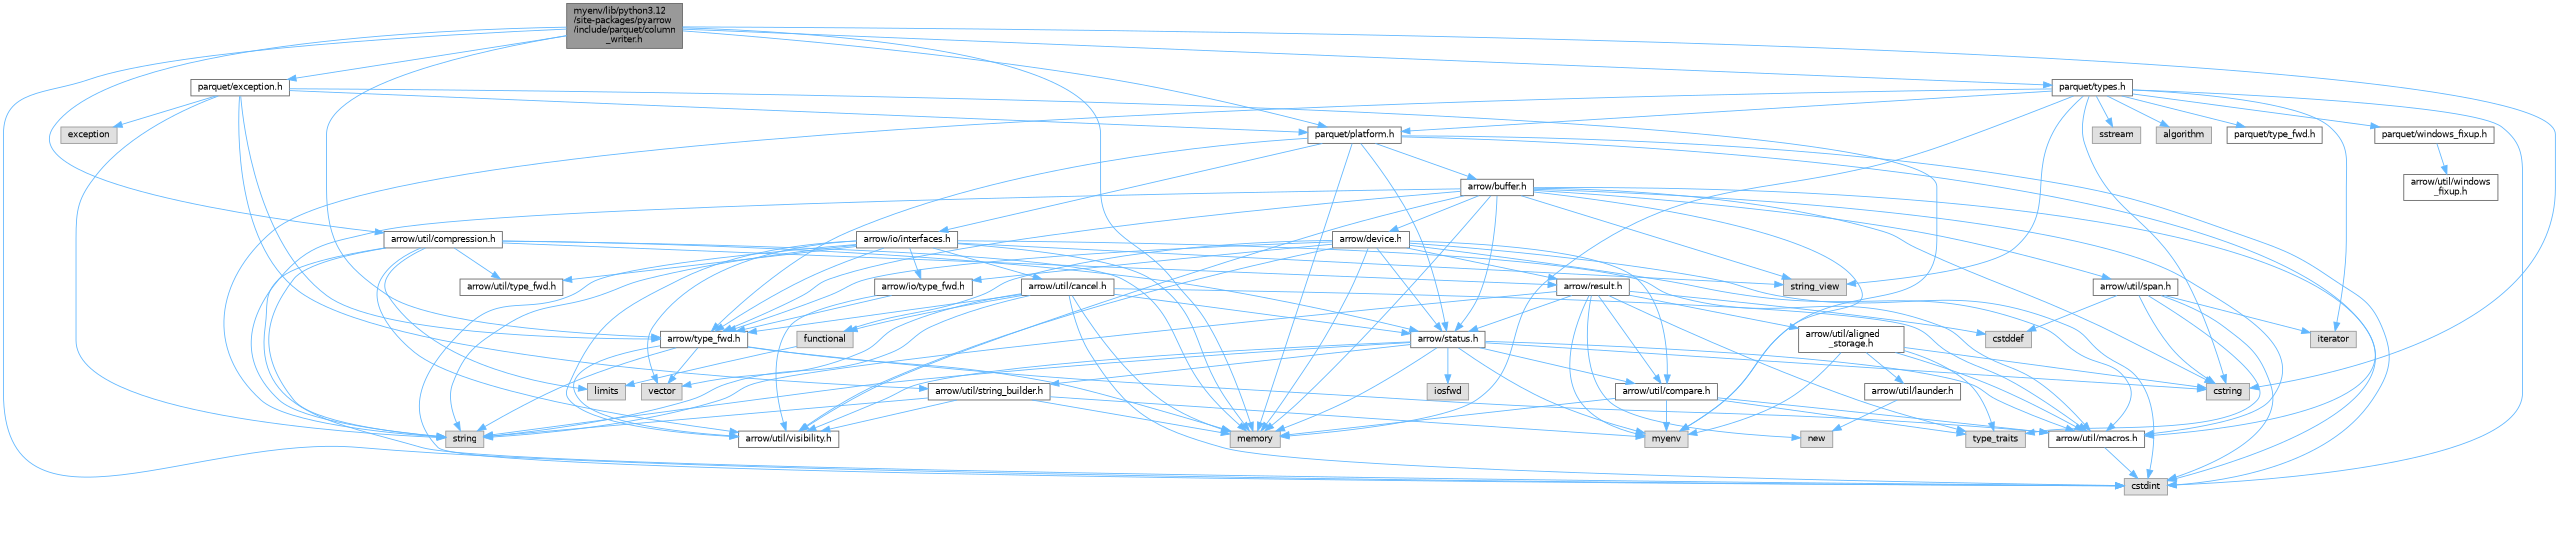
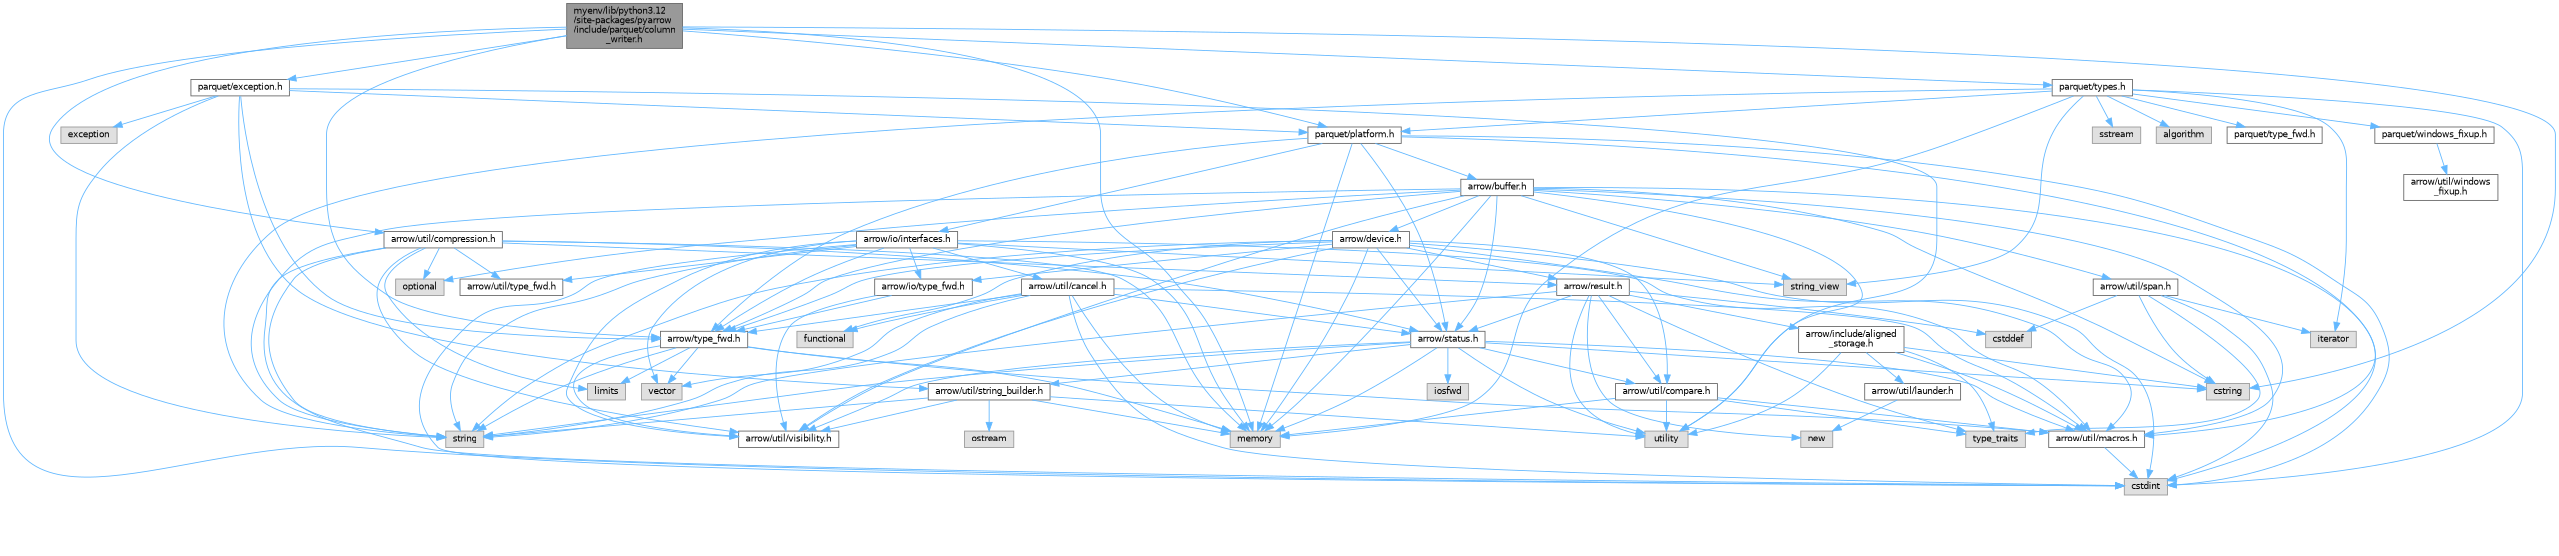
  digraph {
    node [color=grey40 fillcolor=white fontname=Helvetica fontsize=10 shape=box style=filled]
    edge [color=steelblue1 fontname=Helvetica fontsize=10 labelfontname=Helvetica labelfontsize=10 style=solid]
    n1 [color=gray40 fillcolor=grey60 fontcolor=black height=0.2 label="myenv/lib/python3.12\l/site-packages/pyarrow\l/include/parquet/column\l_writer.h" width=0.4]
    n2 [color=grey60 fillcolor="#E0E0E0" height=0.2 label=cstdint width=0.4]
    n3 [color=grey60 fillcolor="#E0E0E0" height=0.2 label=cstring width=0.4]
    n4 [color=grey60 fillcolor="#E0E0E0" height=0.2 label=memory width=0.4]
    n5 [height=0.2 label="arrow/type_fwd.h" width=0.4]
    n6 [height=0.2 label="arrow/util/compression.h" width=0.4]
    n7 [height=0.2 label="parquet/exception.h" width=0.4]
    n8 [height=0.2 label="parquet/platform.h" width=0.4]
    n9 [height=0.2 label="parquet/types.h" width=0.4]
    n10 [color=grey60 fillcolor="#E0E0E0" height=0.2 label=limits width=0.4]
    n11 [color=grey60 fillcolor="#E0E0E0" height=0.2 label=string width=0.4]
    n12 [color=grey60 fillcolor="#E0E0E0" height=0.2 label=vector width=0.4]
    n13 [height=0.2 label="arrow/util/macros.h" width=0.4]
    n14 [height=0.2 label="arrow/util/visibility.h" width=0.4]
+   n15 [color=grey60 fillcolor="#E0E0E0" height=0.2 label=optional width=0.4]
    n16 [height=0.2 label="arrow/result.h" width=0.4]
    n17 [height=0.2 label="arrow/status.h" width=0.4]
    n18 [height=0.2 label="arrow/util/type_fwd.h" width=0.4]
-   n19 [color=grey60 fillcolor="#E0E0E0" height=0.2 label=myenv width=0.4]
+   n19 [color=grey60 fillcolor="#E0E0E0" height=0.2 label=utility width=0.4]
    n20 [height=0.2 label="arrow/util/string_builder.h" width=0.4]
    n21 [color=grey60 fillcolor="#E0E0E0" height=0.2 label=exception width=0.4]
    n22 [height=0.2 label="arrow/buffer.h" width=0.4]
    n23 [height=0.2 label="arrow/io/interfaces.h" width=0.4]
    n24 [color=grey60 fillcolor="#E0E0E0" height=0.2 label=sstream width=0.4]
    n25 [color=grey60 fillcolor="#E0E0E0" height=0.2 label=string_view width=0.4]
    n26 [color=grey60 fillcolor="#E0E0E0" height=0.2 label=iterator width=0.4]
    n27 [color=grey60 fillcolor="#E0E0E0" height=0.2 label=algorithm width=0.4]
    n28 [height=0.2 label="parquet/type_fwd.h" width=0.4]
    n29 [height=0.2 label="parquet/windows_fixup.h" width=0.4]
    n30 [color=grey60 fillcolor="#E0E0E0" height=0.2 label=cstddef width=0.4]
    n31 [color=grey60 fillcolor="#E0E0E0" height=0.2 label=new width=0.4]
    n32 [color=grey60 fillcolor="#E0E0E0" height=0.2 label=type_traits width=0.4]
    n33 [height=0.2 label="arrow/util/compare.h" width=0.4]
-   n34 [height=0.2 label="arrow/util/aligned\l_storage.h" width=0.4]
+   n34 [height=0.2 label="arrow/include/aligned\l_storage.h" width=0.4]
    n35 [color=grey60 fillcolor="#E0E0E0" height=0.2 label=iosfwd width=0.4]
    n36 [height=0.2 label="arrow/util/launder.h" width=0.4]
+   n37 [color=grey60 fillcolor="#E0E0E0" height=0.2 label=ostream width=0.4]
    n38 [height=0.2 label="arrow/device.h" width=0.4]
    n39 [height=0.2 label="arrow/util/span.h" width=0.4]
    n40 [height=0.2 label="arrow/io/type_fwd.h" width=0.4]
    n41 [height=0.2 label="arrow/util/cancel.h" width=0.4]
    n42 [color=grey60 fillcolor="#E0E0E0" height=0.2 label=functional width=0.4]
    n43 [height=0.2 label="arrow/util/windows\l_fixup.h" width=0.4]
    n1 -> n2
    n1 -> n3
    n1 -> n4
    n1 -> n5
    n1 -> n6
    n1 -> n7
    n1 -> n8
    n1 -> n9
    n5 -> n4
-   n42 -> n10
+   n5 -> n10
    n5 -> n11
    n5 -> n12
    n5 -> n13
    n5 -> n14
    n6 -> n2
    n6 -> n4
    n6 -> n10
    n6 -> n11
    n6 -> n14
+   n6 -> n15
    n6 -> n16
    n6 -> n17
    n6 -> n18
    n7 -> n5
    n7 -> n8
    n7 -> n11
    n7 -> n19
    n7 -> n20
    n7 -> n21
    n8 -> n2
    n8 -> n4
    n8 -> n5
    n8 -> n13
    n8 -> n17
    n8 -> n22
    n8 -> n23
    n9 -> n2
-   n9 -> n3
    n9 -> n4
    n9 -> n8
    n9 -> n11
    n9 -> n24
    n9 -> n25
    n9 -> n26
    n9 -> n27
    n9 -> n28
    n9 -> n29
    n13 -> n2
    n16 -> n11
    n16 -> n17
    n16 -> n19
    n16 -> n30
    n16 -> n31
    n16 -> n32
    n16 -> n33
    n16 -> n34
    n17 -> n3
    n17 -> n4
    n17 -> n11
    n17 -> n13
    n17 -> n14
    n17 -> n19
    n17 -> n20
    n17 -> n33
    n17 -> n35
    n20 -> n4
    n20 -> n11
    n20 -> n14
    n20 -> n19
+   n20 -> n37
    n22 -> n2
    n22 -> n3
    n22 -> n4
    n22 -> n5
    n22 -> n11
    n22 -> n13
    n22 -> n14
+   n22 -> n15
    n22 -> n17
    n22 -> n19
    n22 -> n25
    n22 -> n38
    n22 -> n39
    n23 -> n2
    n23 -> n4
    n23 -> n5
    n23 -> n11
    n23 -> n12
    n23 -> n13
    n23 -> n14
    n23 -> n18
    n23 -> n25
    n23 -> n40
    n23 -> n41
    n29 -> n43
    n33 -> n4
    n33 -> n13
    n33 -> n19
    n33 -> n32
    n34 -> n3
    n34 -> n13
    n34 -> n19
    n34 -> n32
    n34 -> n36
    n36 -> n31
    n38 -> n2
    n38 -> n4
    n38 -> n5
+   n38 -> n11
    n38 -> n13
    n38 -> n14
    n38 -> n16
    n38 -> n17
    n38 -> n33
    n38 -> n40
    n38 -> n42
    n39 -> n2
    n39 -> n3
    n39 -> n26
    n39 -> n30
    n39 -> n32
    n40 -> n5
    n40 -> n14
    n41 -> n2
    n41 -> n4
    n41 -> n5
    n41 -> n11
    n41 -> n12
    n41 -> n13
    n41 -> n17
    n41 -> n42
  }
